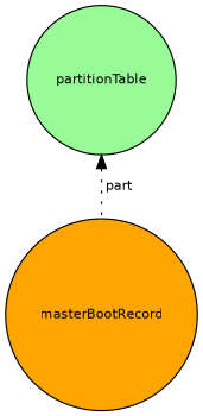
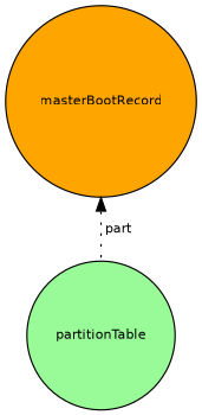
  digraph {
    node [color=black fontname=Helvetica fontsize=10 shape=circle style=filled]
    n1 [fillcolor=orange fontcolor=black height=0.2 label=masterBootRecord width=0.4]
    n2 [fillcolor=palegreen height=0.2 label=partitionTable width=0.4]
-   n2 -> n1 [color=black dir=back fontname=Helvetica fontsize=10 label=" part" labelfontname=Helvetica labelfontsize=10 style=dotted]
+   n1 -> n2 [color=black dir=back fontname=Helvetica fontsize=10 label=" part" labelfontname=Helvetica labelfontsize=10 style=dotted]
  }
